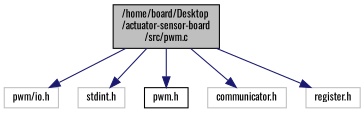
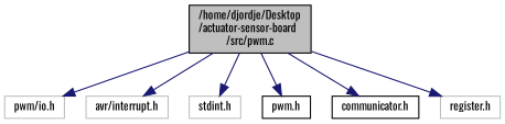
  digraph {
    fontname=Oswald
    node [color=grey75 fillcolor=white fontname=Oswald fontsize=10 shape=record style=filled]
    edge [color=midnightblue fontname=Oswald fontsize=10 labelfontname=Helvetica labelfontsize=10 style=solid]
-   n1 [color=black fillcolor=grey75 fontcolor=black height=0.2 label="/home/board/Desktop\l/actuator-sensor-board\l/src/pwm.c" width=0.4]
+   n1 [color=black fillcolor=grey75 fontcolor=black height=0.2 label="/home/djordje/Desktop\l/actuator-sensor-board\l/src/pwm.c" width=0.4]
    n2 [height=0.2 label="pwm/io.h" width=0.4]
+   n3 [height=0.2 label="avr/interrupt.h" width=0.4]
    n4 [height=0.2 label="stdint.h" width=0.4]
    n5 [color=black height=0.2 label="pwm.h" width=0.4]
-   n6 [height=0.2 label="communicator.h" width=0.4]
+   n6 [color=black height=0.2 label="communicator.h" width=0.4]
    n7 [height=0.2 label="register.h" width=0.4]
    n1 -> n2
+   n1 -> n3
    n1 -> n4
    n1 -> n5
    n1 -> n6
    n1 -> n7
  }
